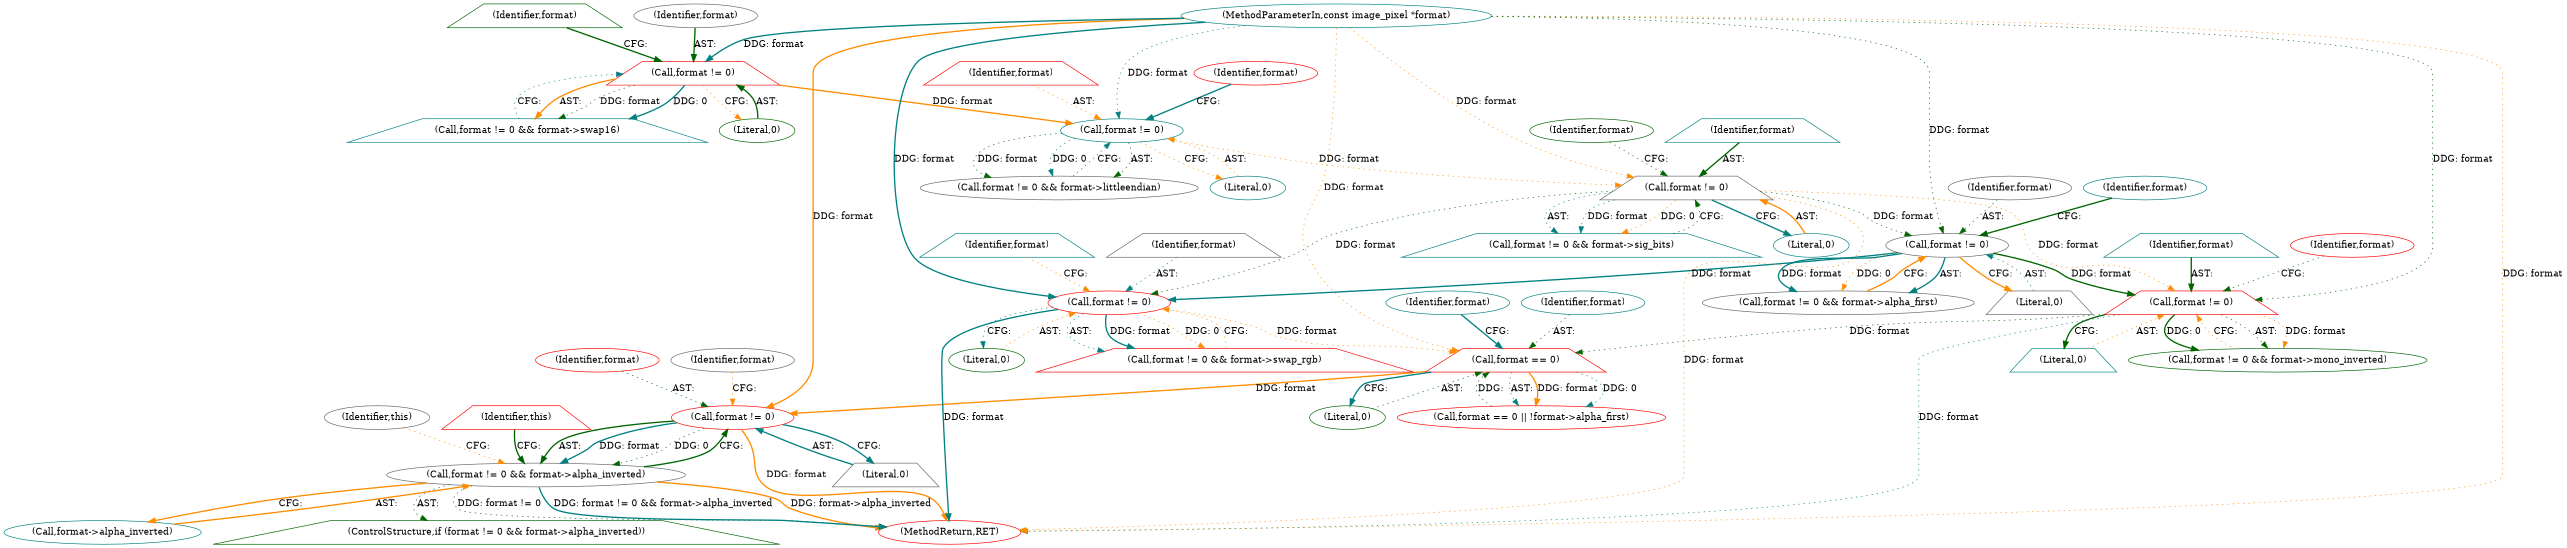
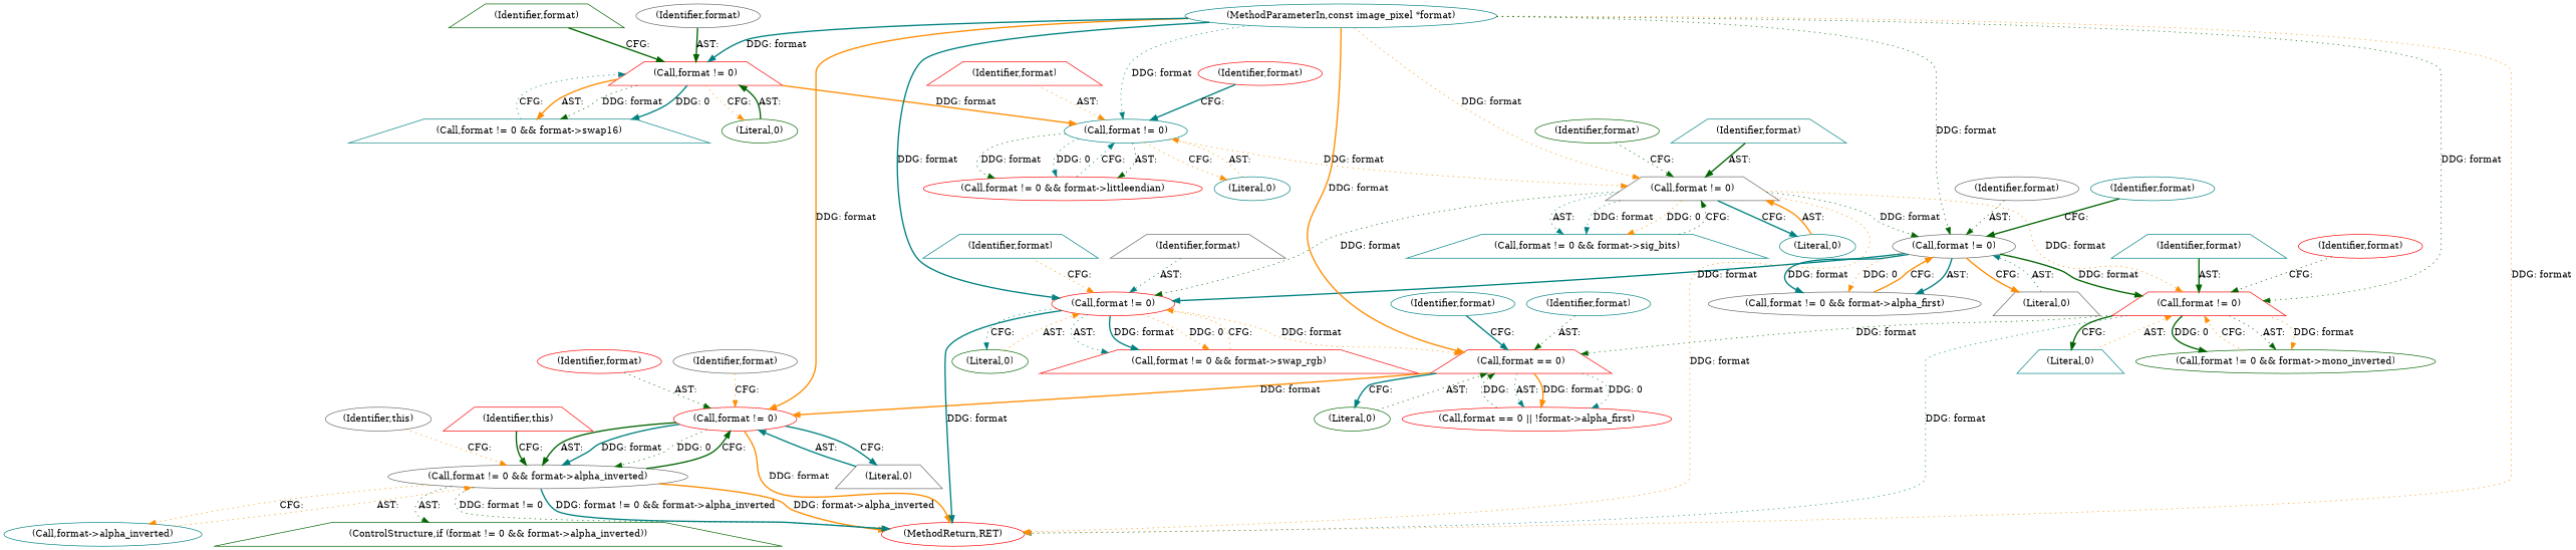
  digraph {
    node [color=teal shape=ellipse]
    edge [color=darkorange style=dotted]
    n1 [color=red label="(Call,format != 0)"]
    n2 [color=gray40 label="(Call,format != 0 && format->alpha_inverted)"]
    n3 [color=gray40 label="(Literal,0)" shape=trapezium]
    n4 [color=red label="(MethodReturn,RET)"]
    n5 [label="(Call,format->alpha_inverted)"]
    n6 [color=darkgreen label="(ControlStructure,if (format != 0 && format->alpha_inverted))" shape=trapezium]
    n7 [color=red label="(Call,format == 0)" shape=trapezium]
    n8 [color=red label="(Call,format == 0 || !format->alpha_first)"]
    n9 [color=darkgreen label="(Literal,0)"]
    n10 [color=red label="(Call,format != 0)"]
    n11 [color=darkgreen label="(Literal,0)"]
    n12 [color=red label="(Call,format != 0 && format->swap_rgb)" shape=trapezium]
    n13 [color=gray40 label="(Call,format != 0)"]
    n14 [color=red label="(Call,format != 0)" shape=trapezium]
    n15 [color=gray40 label="(Call,format != 0 && format->alpha_first)"]
    n16 [color=gray40 label="(Literal,0)" shape=trapezium]
    n17 [label="(Literal,0)" shape=trapezium]
    n18 [color=darkgreen label="(Call,format != 0 && format->mono_inverted)"]
    n19 [color=gray40 label="(Call,format != 0)" shape=trapezium]
    n20 [label="(Call,format != 0 && format->sig_bits)" shape=trapezium]
    n21 [label="(Literal,0)"]
    n22 [label="(Call,format != 0)"]
    n23 [label="(Literal,0)"]
-   n24 [color=gray40 label="(Call,format != 0 && format->littleendian)"]
+   n24 [color=red label="(Call,format != 0 && format->littleendian)"]
    n25 [color=red label="(Call,format != 0)" shape=trapezium]
    n26 [color=darkgreen label="(Literal,0)"]
    n27 [label="(Call,format != 0 && format->swap16)" shape=trapezium]
    n28 [label="(MethodParameterIn,const image_pixel *format)"]
    n29 [color=red label="(Identifier,format)"]
    n30 [color=gray40 label="(Identifier,format)"]
    n31 [label="(Identifier,format)" shape=trapezium]
    n32 [label="(Identifier,format)"]
    n33 [label="(Identifier,format)" shape=trapezium]
    n34 [color=red label="(Identifier,format)" shape=trapezium]
    n35 [color=gray40 label="(Identifier,format)"]
    n36 [color=darkgreen label="(Identifier,format)"]
    n37 [color=red label="(Identifier,this)" shape=trapezium]
    n38 [label="(Identifier,format)"]
    n39 [label="(Identifier,format)"]
    n40 [color=darkgreen label="(Identifier,format)" shape=trapezium]
    n41 [color=gray40 label="(Identifier,format)" shape=trapezium]
    n42 [color=gray40 label="(Identifier,format)"]
    n43 [label="(Identifier,format)" shape=trapezium]
    n44 [color=red label="(Identifier,format)"]
    n45 [color=red label="(Identifier,format)"]
    n46 [color=gray40 label="(Identifier,this)"]
    n1 -> n2 [color=darkgreen label="AST: " style=bold]
    n1 -> n2 [color=teal label="DDG: format" style=bold]
    n1 -> n2 [color=darkgreen label="DDG: 0"]
    n1 -> n3 [color=teal label="CFG: " style=bold]
    n1 -> n4 [label="DDG: format" style=bold]
    n2 -> n1 [color=darkgreen label="CFG: " style=bold]
    n2 -> n4 [label="DDG: format->alpha_inverted" style=bold]
    n2 -> n4 [color=darkgreen label="DDG: format != 0"]
    n2 -> n4 [color=teal label="DDG: format != 0 && format->alpha_inverted" style=bold]
-   n2 -> n5 [label="CFG: " style=bold]
+   n2 -> n5 [label="CFG: "]
    n2 -> n6 [color=darkgreen label="AST: "]
    n3 -> n1 [color=teal label="AST: " style=bold]
-   n5 -> n2 [label="AST: " style=bold]
+   n5 -> n2 [label="AST: "]
    n7 -> n1 [label="DDG: format" style=bold]
    n7 -> n8 [color=teal label="AST: "]
    n7 -> n8 [label="DDG: format" style=bold]
    n7 -> n8 [color=teal label="DDG: 0"]
    n7 -> n9 [color=teal label="CFG: " style=bold]
    n8 -> n7 [color=darkgreen label="DDG: "]
    n9 -> n7 [color=darkgreen label="AST: "]
    n10 -> n4 [color=teal label="DDG: format" style=bold]
    n10 -> n7 [label="DDG: format"]
    n10 -> n11 [color=teal label="CFG: "]
    n10 -> n12 [color=teal label="AST: "]
    n10 -> n12 [color=teal label="DDG: format" style=bold]
    n10 -> n12 [label="DDG: 0"]
    n11 -> n10 [label="AST: "]
    n12 -> n10 [label="CFG: "]
    n13 -> n10 [color=teal label="DDG: format" style=bold]
    n13 -> n14 [color=darkgreen label="DDG: format" style=bold]
    n13 -> n15 [color=teal label="AST: " style=bold]
    n13 -> n15 [color=teal label="DDG: format" style=bold]
    n13 -> n15 [label="DDG: 0"]
    n13 -> n16 [label="CFG: " style=bold]
    n14 -> n4 [color=teal label="DDG: format"]
    n14 -> n7 [color=darkgreen label="DDG: format"]
    n14 -> n17 [color=darkgreen label="CFG: " style=bold]
    n14 -> n18 [color=darkgreen label="AST: "]
    n14 -> n18 [label="DDG: format"]
    n14 -> n18 [color=darkgreen label="DDG: 0" style=bold]
    n15 -> n13 [label="CFG: " style=bold]
    n16 -> n13 [color=teal label="AST: "]
    n17 -> n14 [label="AST: "]
    n18 -> n14 [label="CFG: "]
    n19 -> n4 [label="DDG: format"]
    n19 -> n10 [color=darkgreen label="DDG: format"]
    n19 -> n13 [color=darkgreen label="DDG: format"]
    n19 -> n14 [label="DDG: format"]
    n19 -> n20 [color=teal label="AST: "]
    n19 -> n20 [color=teal label="DDG: format"]
    n19 -> n20 [label="DDG: 0"]
    n19 -> n21 [color=teal label="CFG: " style=bold]
    n20 -> n19 [color=darkgreen label="CFG: "]
    n21 -> n19 [label="AST: " style=bold]
    n22 -> n19 [label="DDG: format"]
    n22 -> n23 [label="CFG: "]
    n22 -> n24 [color=darkgreen label="AST: "]
    n22 -> n24 [color=darkgreen label="DDG: format"]
    n22 -> n24 [color=teal label="DDG: 0"]
    n23 -> n22 [label="AST: "]
    n24 -> n22 [color=teal label="CFG: "]
    n25 -> n22 [label="DDG: format" style=bold]
    n25 -> n26 [label="CFG: "]
    n25 -> n27 [label="AST: " style=bold]
    n25 -> n27 [color=darkgreen label="DDG: format"]
    n25 -> n27 [color=teal label="DDG: 0" style=bold]
    n26 -> n25 [color=darkgreen label="AST: " style=bold]
    n27 -> n25 [color=teal label="CFG: "]
    n28 -> n1 [label="DDG: format" style=bold]
    n28 -> n4 [label="DDG: format"]
-   n28 -> n7 [label="DDG: format"]
+   n28 -> n7 [label="DDG: format" style=bold]
    n28 -> n10 [color=teal label="DDG: format" style=bold]
    n28 -> n13 [color=darkgreen label="DDG: format"]
    n28 -> n14 [color=darkgreen label="DDG: format"]
    n28 -> n19 [label="DDG: format"]
    n28 -> n22 [color=teal label="DDG: format"]
    n28 -> n25 [color=teal label="DDG: format" style=bold]
    n29 -> n14 [color=darkgreen label="CFG: "]
    n30 -> n1 [label="CFG: "]
    n31 -> n14 [color=darkgreen label="AST: " style=bold]
    n32 -> n7 [color=teal label="CFG: " style=bold]
    n33 -> n10 [label="CFG: "]
    n34 -> n22 [label="AST: "]
    n35 -> n13 [color=darkgreen label="AST: "]
    n36 -> n19 [color=darkgreen label="CFG: "]
    n37 -> n2 [color=darkgreen label="CFG: " style=bold]
    n38 -> n13 [color=darkgreen label="CFG: " style=bold]
    n39 -> n7 [color=darkgreen label="AST: "]
    n40 -> n25 [color=darkgreen label="CFG: " style=bold]
    n41 -> n10 [color=teal label="AST: "]
    n42 -> n25 [color=darkgreen label="AST: " style=bold]
    n43 -> n19 [color=darkgreen label="AST: " style=bold]
    n44 -> n22 [color=teal label="CFG: " style=bold]
    n45 -> n1 [color=darkgreen label="AST: "]
    n46 -> n2 [label="CFG: "]
  }
